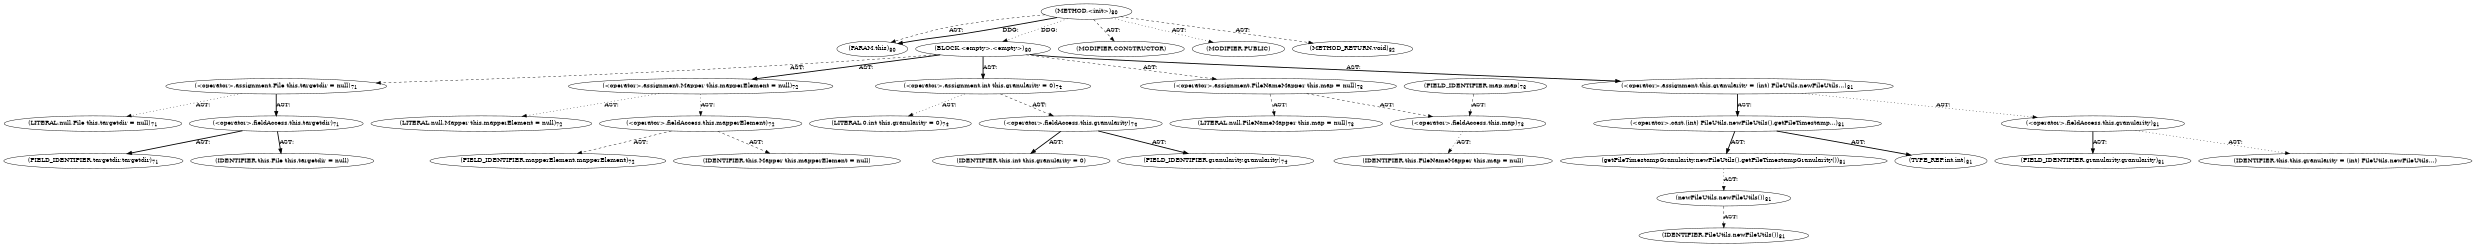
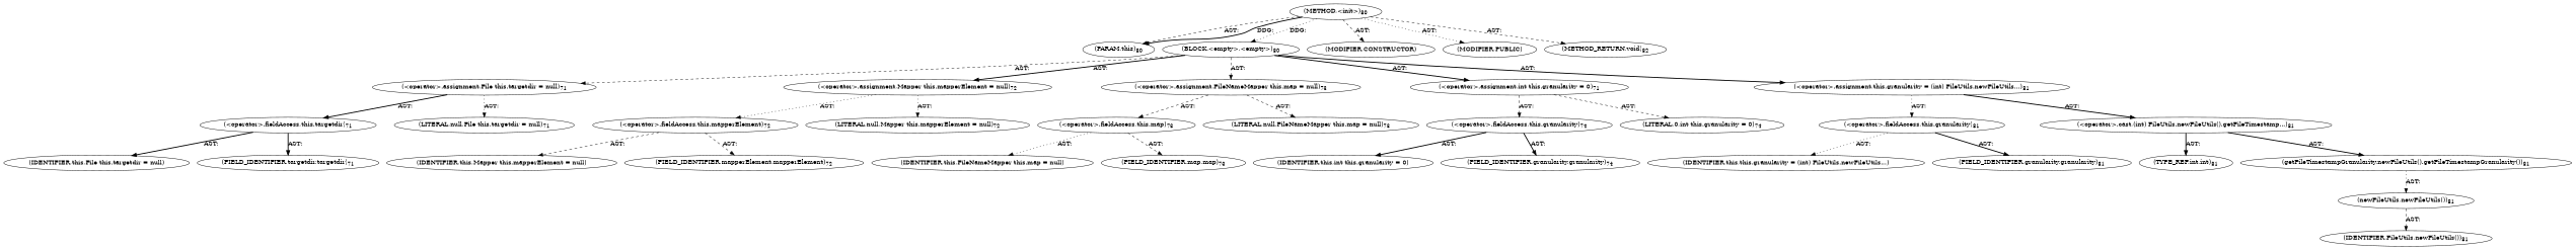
  digraph {
    edge [style=dashed]
    n1 [label=<(METHOD,&lt;init&gt;)<SUB>80</SUB>>]
    n2 [label=<(PARAM,this)<SUB>80</SUB>>]
    n3 [label=<(BLOCK,&lt;empty&gt;,&lt;empty&gt;)<SUB>80</SUB>>]
    n4 [label=<(MODIFIER,CONSTRUCTOR)>]
    n5 [label=<(MODIFIER,PUBLIC)>]
    n6 [label=<(METHOD_RETURN,void)<SUB>82</SUB>>]
    n7 [label=<(&lt;operator&gt;.assignment,File this.targetdir = null)<SUB>71</SUB>>]
    n8 [label=<(&lt;operator&gt;.assignment,Mapper this.mapperElement = null)<SUB>72</SUB>>]
    n9 [label=<(&lt;operator&gt;.assignment,FileNameMapper this.map = null)<SUB>73</SUB>>]
-   n10 [label=<(&lt;operator&gt;.assignment,int this.granularity = 0)<SUB>74</SUB>>]
+   n10 [label=<(&lt;operator&gt;.assignment,int this.granularity = 0)<SUB>71</SUB>>]
    n11 [label=<(&lt;operator&gt;.assignment,this.granularity = (int) FileUtils.newFileUtils...)<SUB>81</SUB>>]
    n12 [label=<(&lt;operator&gt;.fieldAccess,this.targetdir)<SUB>71</SUB>>]
    n13 [label=<(LITERAL,null,File this.targetdir = null)<SUB>71</SUB>>]
    n14 [label=<(&lt;operator&gt;.fieldAccess,this.mapperElement)<SUB>72</SUB>>]
    n15 [label=<(LITERAL,null,Mapper this.mapperElement = null)<SUB>72</SUB>>]
    n16 [label=<(&lt;operator&gt;.fieldAccess,this.map)<SUB>73</SUB>>]
    n17 [label=<(LITERAL,null,FileNameMapper this.map = null)<SUB>73</SUB>>]
    n18 [label=<(&lt;operator&gt;.fieldAccess,this.granularity)<SUB>74</SUB>>]
    n19 [label=<(LITERAL,0,int this.granularity = 0)<SUB>74</SUB>>]
    n20 [label=<(&lt;operator&gt;.fieldAccess,this.granularity)<SUB>81</SUB>>]
    n21 [label=<(&lt;operator&gt;.cast,(int) FileUtils.newFileUtils().getFileTimestamp...)<SUB>81</SUB>>]
    n22 [label=<(IDENTIFIER,this,File this.targetdir = null)>]
    n23 [label=<(FIELD_IDENTIFIER,targetdir,targetdir)<SUB>71</SUB>>]
    n24 [label=<(IDENTIFIER,this,Mapper this.mapperElement = null)>]
    n25 [label=<(FIELD_IDENTIFIER,mapperElement,mapperElement)<SUB>72</SUB>>]
    n26 [label=<(IDENTIFIER,this,FileNameMapper this.map = null)>]
    n27 [label=<(FIELD_IDENTIFIER,map,map)<SUB>73</SUB>>]
    n28 [label=<(IDENTIFIER,this,int this.granularity = 0)>]
    n29 [label=<(FIELD_IDENTIFIER,granularity,granularity)<SUB>74</SUB>>]
    n30 [label=<(IDENTIFIER,this,this.granularity = (int) FileUtils.newFileUtils...)>]
    n31 [label=<(FIELD_IDENTIFIER,granularity,granularity)<SUB>81</SUB>>]
    n32 [label=<(TYPE_REF,int,int)<SUB>81</SUB>>]
    n33 [label=<(getFileTimestampGranularity,newFileUtils().getFileTimestampGranularity())<SUB>81</SUB>>]
    n34 [label=<(newFileUtils,newFileUtils())<SUB>81</SUB>>]
    n35 [label=<(IDENTIFIER,FileUtils,newFileUtils())<SUB>81</SUB>>]
    n1 -> n2 [label="AST: "]
    n1 -> n2 [label="DDG: " style=bold]
    n1 -> n3 [label="DDG: " style=dotted]
    n1 -> n4 [label="AST: "]
    n1 -> n5 [label="AST: " style=dotted]
    n1 -> n6 [label="AST: "]
    n3 -> n7 [label="AST: "]
    n3 -> n8 [label="AST: " style=bold]
    n3 -> n9 [label="AST: "]
    n3 -> n10 [label="AST: " style=bold]
    n3 -> n11 [label="AST: " style=bold]
    n7 -> n12 [label="AST: " style=bold]
    n7 -> n13 [label="AST: " style=dotted]
    n8 -> n14 [label="AST: " style=dotted]
    n8 -> n15 [label="AST: " style=dotted]
    n9 -> n16 [label="AST: "]
    n9 -> n17 [label="AST: "]
    n10 -> n18 [label="AST: "]
-   n10 -> n19 [label="AST: " style=dotted]
+   n10 -> n19 [label="AST: "]
    n11 -> n20 [label="AST: " style=dotted]
    n11 -> n21 [label="AST: " style=bold]
    n12 -> n22 [label="AST: " style=bold]
    n12 -> n23 [label="AST: " style=bold]
    n14 -> n24 [label="AST: "]
    n14 -> n25 [label="AST: "]
    n16 -> n26 [label="AST: " style=dotted]
-   n27 -> n16 [label="AST: "]
+   n16 -> n27 [label="AST: "]
    n18 -> n28 [label="AST: " style=bold]
    n18 -> n29 [label="AST: " style=bold]
    n20 -> n30 [label="AST: " style=dotted]
    n20 -> n31 [label="AST: " style=bold]
    n21 -> n32 [label="AST: " style=bold]
    n21 -> n33 [label="AST: " style=bold]
    n33 -> n34 [label="AST: " style=dotted]
    n34 -> n35 [label="AST: "]
  }
